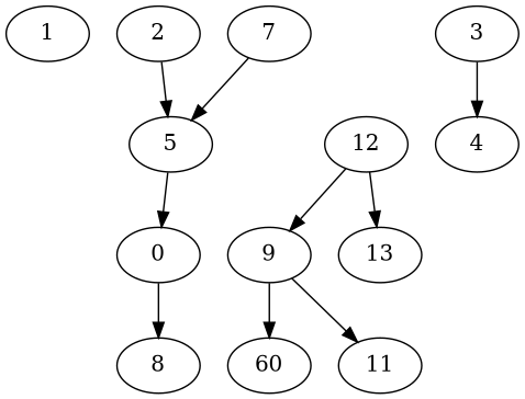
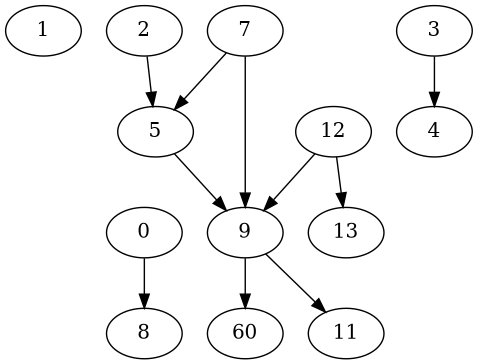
  digraph {
    node [alpha=0.07]
    1 [alpha=0.12 expect_size=476044894855852]
    2 [alpha=0.04 expect_size=112699962821700]
    5 [alpha=0.02 expect_size=21174229302690680]
    n4 [expect_size=3905202012093859 label=0]
    8 [alpha=0.12 expect_size=1028571914940973056]
    7 [expect_size=4173719908061806592]
    9 [alpha=0.01 expect_size=2605198074900905984]
    3 [alpha=0.01 expect_size=6874699623431534]
    4 [alpha=0.18 expect_size=884357880677532]
    n10 [alpha=0.08 expect_size=3734974657879605248 label=60]
    11 [alpha=0.15 expect_size=2046034549078491136]
    12 [alpha=0.15 expect_size=411973283185979]
    13 [expect_size=23296758161165260]
    2 -> 5
-   5 -> n4
+   5 -> 9
    n4 -> 8
    7 -> 5
+   7 -> 9
    9 -> n10
    9 -> 11
    3 -> 4
    12 -> 9
    12 -> 13
  }
